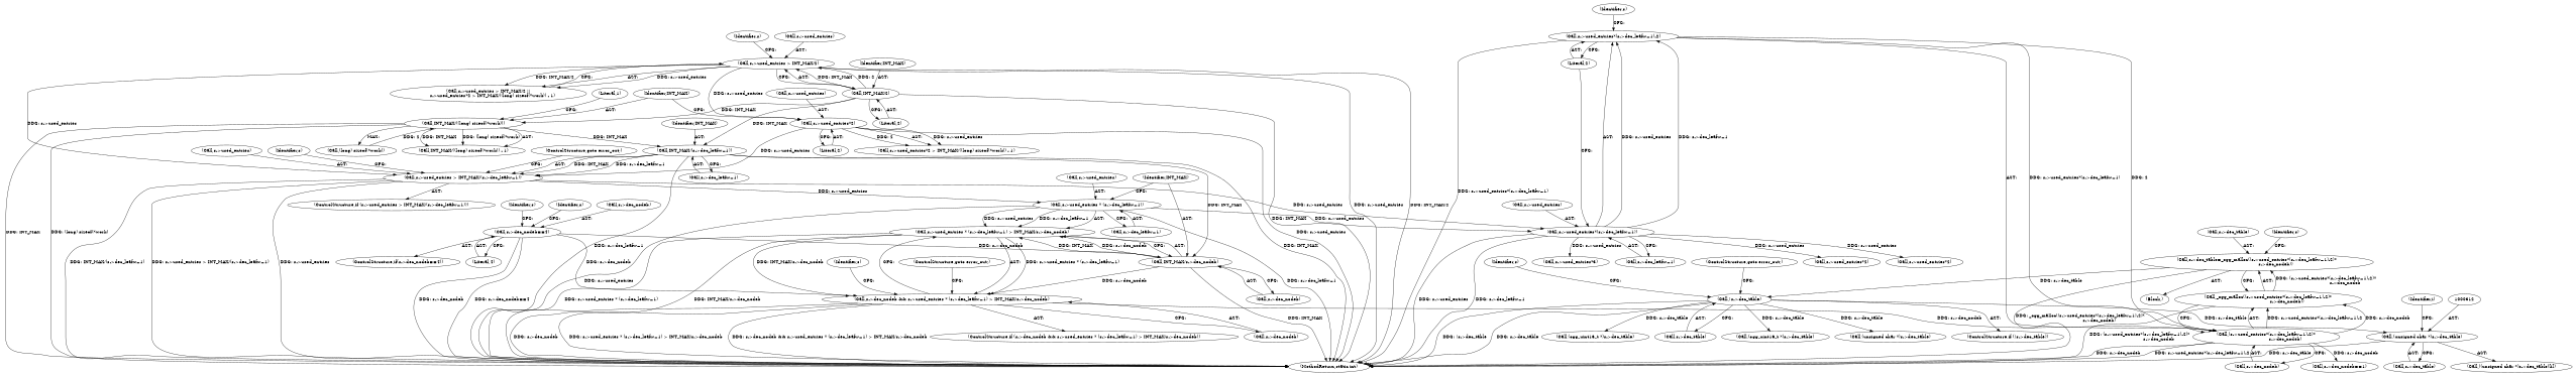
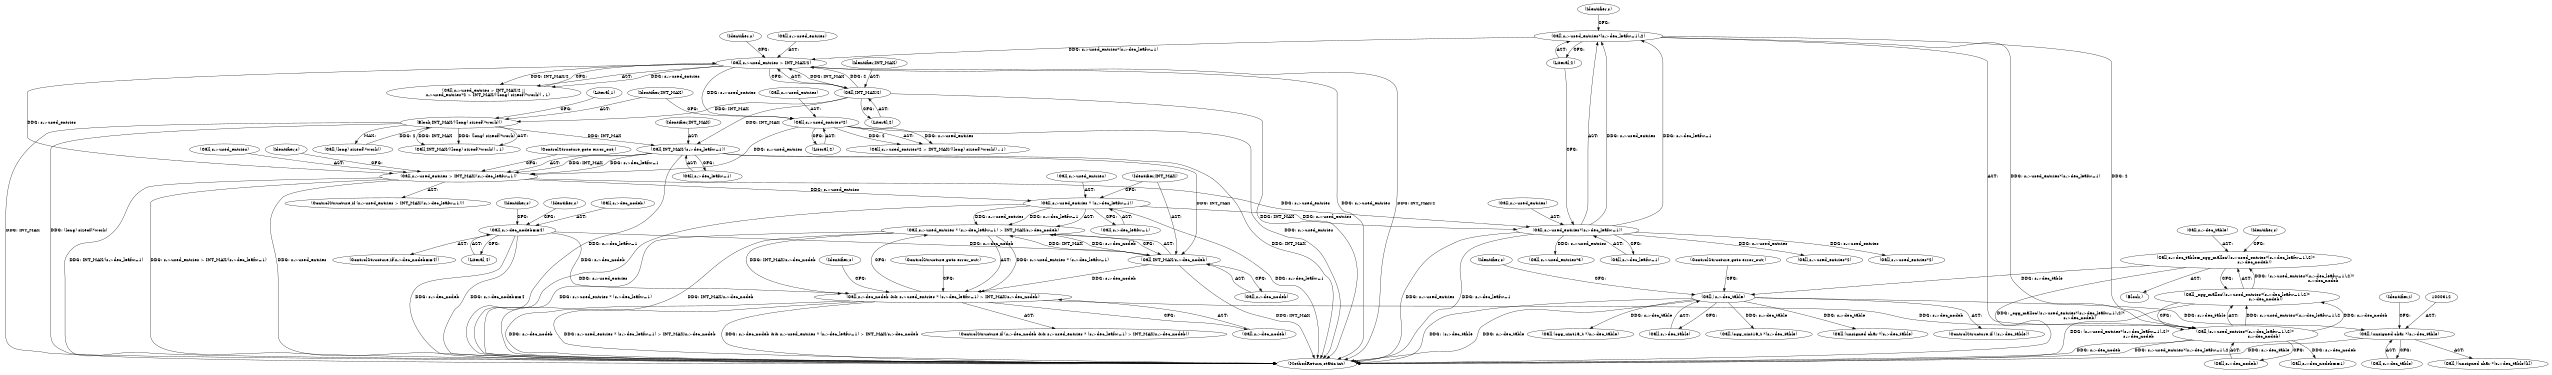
  digraph {
    n1 [label="(Call,(unsigned char *)s->dec_table)"]
    n2 [label="(Call,s->dec_table)"]
    n3 [label="(MethodReturn,static int)"]
    n4 [label="(Call,((unsigned char *)s->dec_table)[i])"]
    n5 [label="(Call,!s->dec_table)"]
    n6 [label="(Call,(ogg_uint16_t *)s->dec_table)"]
    n7 [label="(Call,s->dec_table)"]
    n8 [label="(Call,(ogg_uint16_t *)s->dec_table)"]
    n9 [label="(Call,(unsigned char *)s->dec_table)"]
    n10 [label="(ControlStructure,if (!s->dec_table))"]
    n11 [label="(Call,s->dec_table=_ogg_malloc((s->used_entries*(s->dec_leafw+1)-2)*\n                           s->dec_nodeb))"]
    n12 [label="(Call,_ogg_malloc((s->used_entries*(s->dec_leafw+1)-2)*\n                           s->dec_nodeb))"]
    n13 [label="(Block,)"]
    n14 [label="(Call,(s->used_entries*(s->dec_leafw+1)-2)*\n                           s->dec_nodeb)"]
    n15 [label="(Call,s->dec_nodeb==1)"]
    n16 [label="(Call,s->dec_nodeb)"]
    n17 [label="(Call,s->used_entries*(s->dec_leafw+1)-2)"]
    n18 [label="(Literal,2)"]
    n19 [label="(Call,s->used_entries*(s->dec_leafw+1))"]
    n20 [label="(Call,s->used_entries*2)"]
    n21 [label="(Call,s->used_entries*3)"]
    n22 [label="(Call,s->dec_leafw+1)"]
    n23 [label="(Call,s->used_entries*2)"]
    n24 [label="(Call,s->used_entries > INT_MAX/(s->dec_leafw+1))"]
    n25 [label="(Call,s->used_entries * (s->dec_leafw+1))"]
    n26 [label="(ControlStructure,if (s->used_entries > INT_MAX/(s->dec_leafw+1)))"]
    n27 [label="(Call,INT_MAX/(s->dec_leafw+1))"]
    n28 [label="(Call,INT_MAX/s->dec_nodeb)"]
    n29 [label="(Call,s->dec_leafw+1)"]
    n30 [label="(Call,s->used_entries * (s->dec_leafw+1) > INT_MAX/s->dec_nodeb)"]
    n31 [label="(Call,s->dec_leafw+1)"]
    n32 [label="(Call,s->used_entries > INT_MAX/2)"]
    n33 [label="(Call,INT_MAX/2)"]
    n34 [label="(Call,s->used_entries*2)"]
    n35 [label="(Call,s->used_entries > INT_MAX/2 ||\n      s->used_entries*2 > INT_MAX/((long) sizeof(*work)) - 1)"]
-   n36 [label="(Call,INT_MAX/((long) sizeof(*work)))"]
+   n36 [label="(Block,INT_MAX/((long) sizeof(*work)))"]
    n37 [label="(Literal,2)"]
    n38 [label="(Literal,2)"]
    n39 [label="(Call,s->used_entries*2 > INT_MAX/((long) sizeof(*work)) - 1)"]
    n40 [label="(Call,INT_MAX/((long) sizeof(*work)) - 1)"]
    n41 [label="(Call,(long) sizeof(*work))"]
    n42 [label="(Call,s->dec_nodeb && s->used_entries * (s->dec_leafw+1) > INT_MAX/s->dec_nodeb)"]
    n43 [label="(Call,s->dec_nodeb)"]
    n44 [label="(Call,s->dec_nodeb)"]
    n45 [label="(ControlStructure,if (s->dec_nodeb && s->used_entries * (s->dec_leafw+1) > INT_MAX/s->dec_nodeb))"]
    n46 [label="(Call,s->dec_nodeb==4)"]
    n47 [label="(ControlStructure,if(s->dec_nodeb==4))"]
    n48 [label="(Literal,4)"]
    n49 [label="(Identifier,s)"]
    n50 [label="(Identifier,INT_MAX)"]
    n51 [label="(Literal,1)"]
    n52 [label="(Identifier,INT_MAX)"]
    n53 [label="(Identifier,i)"]
    n54 [label="(Identifier,s)"]
    n55 [label="(Identifier,s)"]
    n56 [label="(Identifier,s)"]
    n57 [label="(Call,s->used_entries)"]
    n58 [label="(Call,s->dec_table)"]
    n59 [label="(Identifier,s)"]
    n60 [label="(Call,s->dec_nodeb)"]
    n61 [label="(Identifier,s)"]
    n62 [label="(Identifier,s)"]
    n63 [label="(Identifier,s)"]
    n64 [label="(Call,s->used_entries)"]
    n65 [label="(ControlStructure,goto error_out;)"]
    n66 [label="(Call,s->used_entries)"]
    n67 [label="(Call,s->used_entries)"]
    n68 [label="(Call,s->used_entries)"]
    n69 [label="(ControlStructure,goto error_out;)"]
    n70 [label="(Identifier,INT_MAX)"]
    n71 [label="(Identifier,INT_MAX)"]
    n72 [label="(ControlStructure,goto error_out;)"]
    1000312
    n1 -> n2 [label="CFG: "]
    n1 -> n3 [label="DDG: s->dec_table"]
    n1 -> n4 [label="AST: "]
    n2 -> n1 [label="AST: "]
    n5 -> n1 [label="DDG: s->dec_table"]
    n5 -> n3 [label="DDG: !s->dec_table"]
    n5 -> n3 [label="DDG: s->dec_table"]
    n5 -> n6 [label="DDG: s->dec_table"]
    n5 -> n7 [label="CFG: "]
    n5 -> n8 [label="DDG: s->dec_table"]
    n5 -> n9 [label="DDG: s->dec_table"]
    n5 -> n10 [label="AST: "]
    n7 -> n5 [label="AST: "]
    n11 -> n3 [label="DDG: _ogg_malloc((s->used_entries*(s->dec_leafw+1)-2)*\n                           s->dec_nodeb)"]
    n11 -> n5 [label="DDG: s->dec_table"]
    n11 -> n12 [label="CFG: "]
    n11 -> n13 [label="AST: "]
    n12 -> n3 [label="DDG: (s->used_entries*(s->dec_leafw+1)-2)*\n                           s->dec_nodeb"]
    n12 -> n11 [label="AST: "]
    n12 -> n11 [label="DDG: (s->used_entries*(s->dec_leafw+1)-2)*\n                           s->dec_nodeb"]
    n12 -> n14 [label="CFG: "]
    n14 -> n3 [label="DDG: s->used_entries*(s->dec_leafw+1)-2"]
    n14 -> n3 [label="DDG: s->dec_nodeb"]
    n14 -> n12 [label="AST: "]
    n14 -> n12 [label="DDG: s->used_entries*(s->dec_leafw+1)-2"]
    n14 -> n12 [label="DDG: s->dec_nodeb"]
    n14 -> n15 [label="DDG: s->dec_nodeb"]
    n14 -> n16 [label="CFG: "]
    n16 -> n14 [label="AST: "]
-   n17 -> n3 [label="DDG: s->used_entries*(s->dec_leafw+1)"]
+   n17 -> n32 [label="DDG: s->used_entries*(s->dec_leafw+1)"]
    n17 -> n14 [label="AST: "]
    n17 -> n14 [label="DDG: s->used_entries*(s->dec_leafw+1)"]
    n17 -> n14 [label="DDG: 2"]
    n17 -> n18 [label="CFG: "]
    n18 -> n17 [label="AST: "]
    n18 -> n19 [label="CFG: "]
    n19 -> n3 [label="DDG: s->used_entries"]
    n19 -> n3 [label="DDG: s->dec_leafw+1"]
    n19 -> n17 [label="AST: "]
    n19 -> n17 [label="DDG: s->used_entries"]
    n19 -> n17 [label="DDG: s->dec_leafw+1"]
    n19 -> n20 [label="DDG: s->used_entries"]
    n19 -> n21 [label="DDG: s->used_entries"]
    n19 -> n22 [label="CFG: "]
    n19 -> n23 [label="DDG: s->used_entries"]
    n22 -> n19 [label="AST: "]
    n24 -> n3 [label="DDG: s->used_entries"]
    n24 -> n3 [label="DDG: INT_MAX/(s->dec_leafw+1)"]
    n24 -> n3 [label="DDG: s->used_entries > INT_MAX/(s->dec_leafw+1)"]
    n24 -> n19 [label="DDG: s->used_entries"]
    n24 -> n25 [label="DDG: s->used_entries"]
    n24 -> n26 [label="AST: "]
    n25 -> n3 [label="DDG: s->dec_leafw+1"]
    n25 -> n3 [label="DDG: s->used_entries"]
    n25 -> n19 [label="DDG: s->used_entries"]
    n25 -> n30 [label="AST: "]
    n25 -> n30 [label="DDG: s->used_entries"]
    n25 -> n30 [label="DDG: s->dec_leafw+1"]
    n25 -> n31 [label="CFG: "]
    n27 -> n3 [label="DDG: INT_MAX"]
    n27 -> n3 [label="DDG: s->dec_leafw+1"]
    n27 -> n24 [label="AST: "]
    n27 -> n24 [label="DDG: INT_MAX"]
    n27 -> n24 [label="DDG: s->dec_leafw+1"]
    n27 -> n28 [label="DDG: INT_MAX"]
    n27 -> n29 [label="CFG: "]
    n28 -> n3 [label="DDG: INT_MAX"]
    n28 -> n30 [label="AST: "]
    n28 -> n30 [label="DDG: INT_MAX"]
    n28 -> n30 [label="DDG: s->dec_nodeb"]
    n28 -> n42 [label="DDG: s->dec_nodeb"]
    n28 -> n43 [label="CFG: "]
    n29 -> n27 [label="AST: "]
    n30 -> n3 [label="DDG: s->used_entries * (s->dec_leafw+1)"]
    n30 -> n3 [label="DDG: INT_MAX/s->dec_nodeb"]
    n30 -> n28 [label="CFG: "]
    n30 -> n42 [label="AST: "]
    n30 -> n42 [label="DDG: s->used_entries * (s->dec_leafw+1)"]
    n30 -> n42 [label="DDG: INT_MAX/s->dec_nodeb"]
    n31 -> n25 [label="AST: "]
    n32 -> n3 [label="DDG: s->used_entries"]
    n32 -> n3 [label="DDG: INT_MAX/2"]
    n32 -> n24 [label="DDG: s->used_entries"]
    n32 -> n33 [label="CFG: "]
    n32 -> n34 [label="DDG: s->used_entries"]
    n32 -> n35 [label="AST: "]
    n32 -> n35 [label="DDG: s->used_entries"]
    n32 -> n35 [label="DDG: INT_MAX/2"]
    n33 -> n3 [label="DDG: INT_MAX"]
    n33 -> n27 [label="DDG: INT_MAX"]
    n33 -> n32 [label="AST: "]
    n33 -> n32 [label="DDG: INT_MAX"]
    n33 -> n32 [label="DDG: 2"]
    n33 -> n36 [label="DDG: INT_MAX"]
    n33 -> n37 [label="CFG: "]
    n34 -> n3 [label="DDG: s->used_entries"]
    n34 -> n24 [label="DDG: s->used_entries"]
    n34 -> n38 [label="CFG: "]
    n34 -> n39 [label="AST: "]
    n34 -> n39 [label="DDG: s->used_entries"]
    n34 -> n39 [label="DDG: 2"]
    n35 -> n32 [label="CFG: "]
    n36 -> n3 [label="DDG: INT_MAX"]
    n36 -> n3 [label="DDG: (long) sizeof(*work)"]
    n36 -> n27 [label="DDG: INT_MAX"]
    n36 -> n40 [label="AST: "]
    n36 -> n40 [label="DDG: INT_MAX"]
    n36 -> n40 [label="DDG: (long) sizeof(*work)"]
    n36 -> n41 [label="MAX: "]
    n37 -> n33 [label="AST: "]
    n38 -> n34 [label="AST: "]
    n41 -> n36 [label="DDG: 2"]
    n42 -> n3 [label="DDG: s->dec_nodeb"]
    n42 -> n3 [label="DDG: s->used_entries * (s->dec_leafw+1) > INT_MAX/s->dec_nodeb"]
    n42 -> n3 [label="DDG: s->dec_nodeb && s->used_entries * (s->dec_leafw+1) > INT_MAX/s->dec_nodeb"]
    n42 -> n14 [label="DDG: s->dec_nodeb"]
    n42 -> n30 [label="CFG: "]
    n42 -> n44 [label="CFG: "]
    n42 -> n45 [label="AST: "]
    n43 -> n28 [label="AST: "]
    n44 -> n42 [label="AST: "]
    n46 -> n3 [label="DDG: s->dec_nodeb"]
    n46 -> n3 [label="DDG: s->dec_nodeb==4"]
    n46 -> n28 [label="DDG: s->dec_nodeb"]
    n46 -> n42 [label="DDG: s->dec_nodeb"]
    n46 -> n47 [label="AST: "]
    n46 -> n48 [label="CFG: "]
    n48 -> n46 [label="AST: "]
    n49 -> n11 [label="CFG: "]
    n50 -> n34 [label="CFG: "]
    n50 -> n36 [label="AST: "]
    n51 -> n36 [label="CFG: "]
    n52 -> n25 [label="CFG: "]
    n52 -> n28 [label="AST: "]
    n53 -> n1 [label="CFG: "]
    n54 -> n42 [label="CFG: "]
    n55 -> n17 [label="CFG: "]
    n56 -> n32 [label="CFG: "]
    n57 -> n24 [label="AST: "]
    n58 -> n11 [label="AST: "]
    n59 -> n5 [label="CFG: "]
    n60 -> n46 [label="AST: "]
    n61 -> n46 [label="CFG: "]
    n62 -> n24 [label="CFG: "]
    n63 -> n46 [label="CFG: "]
    n64 -> n32 [label="AST: "]
    n65 -> n24 [label="CFG: "]
    n66 -> n25 [label="AST: "]
    n67 -> n19 [label="AST: "]
    n68 -> n34 [label="AST: "]
    n69 -> n5 [label="CFG: "]
    n70 -> n33 [label="AST: "]
    n71 -> n27 [label="AST: "]
    n72 -> n42 [label="CFG: "]
    1000312 -> n1 [label="AST: "]
  }
